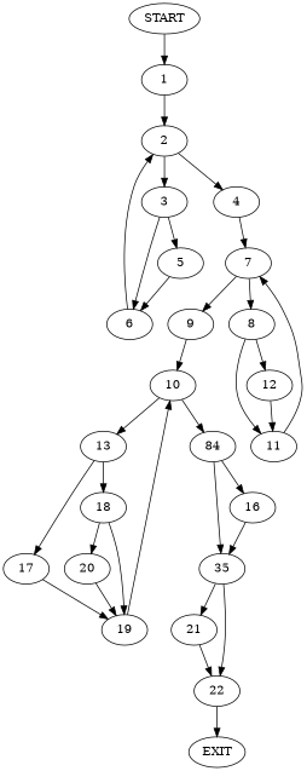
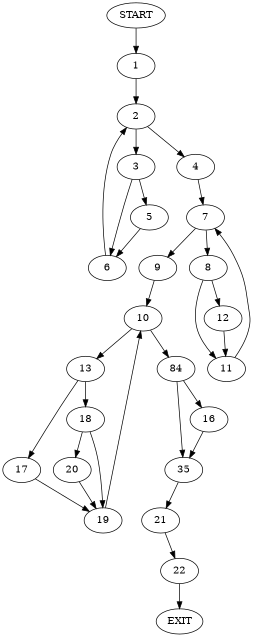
  digraph {
    n1 [label=START]
    1
    2
    n4 [label=EXIT]
    3
    4
    5
    6
    7
    8
    9
    11
    12
    10
    13
    n16 [label=84]
    17
    18
    n19 [label=35]
    16
    19
    20
    21
    22
    n1 -> 1
    1 -> 2
    2 -> 3
    2 -> 4
    3 -> 5
    3 -> 6
    4 -> 7
    5 -> 6
    6 -> 2
    7 -> 8
    7 -> 9
    8 -> 11
    8 -> 12
    9 -> 10
    11 -> 7
    12 -> 11
    10 -> 13
    10 -> n16
    13 -> 17
    13 -> 18
    n16 -> n19
    n16 -> 16
    17 -> 19
    18 -> 19
    18 -> 20
    n19 -> 21
-   n19 -> 22
    16 -> n19
    19 -> 10
    20 -> 19
    21 -> 22
    22 -> n4
  }
